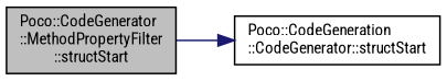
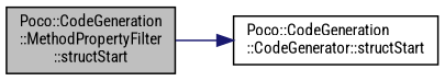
  digraph {
    rankdir=LR
    fontname="Roboto Condensed"
    node [color=black fontname="Roboto Condensed" fontsize=10 shape=record style=filled]
-   n1 [fillcolor=grey75 fontcolor=black height=0.2 label="Poco::CodeGenerator\l::MethodPropertyFilter\l::structStart" width=0.4]
+   n1 [fillcolor=grey75 fontcolor=black height=0.2 label="Poco::CodeGeneration\l::MethodPropertyFilter\l::structStart" width=0.4]
    n2 [fillcolor=white height=0.2 label="Poco::CodeGeneration\l::CodeGenerator::structStart" width=0.4]
    n1 -> n2 [color=midnightblue fontname="Roboto Condensed" fontsize=10 labelfontname=Helvetica labelfontsize=10 style=solid]
  }
